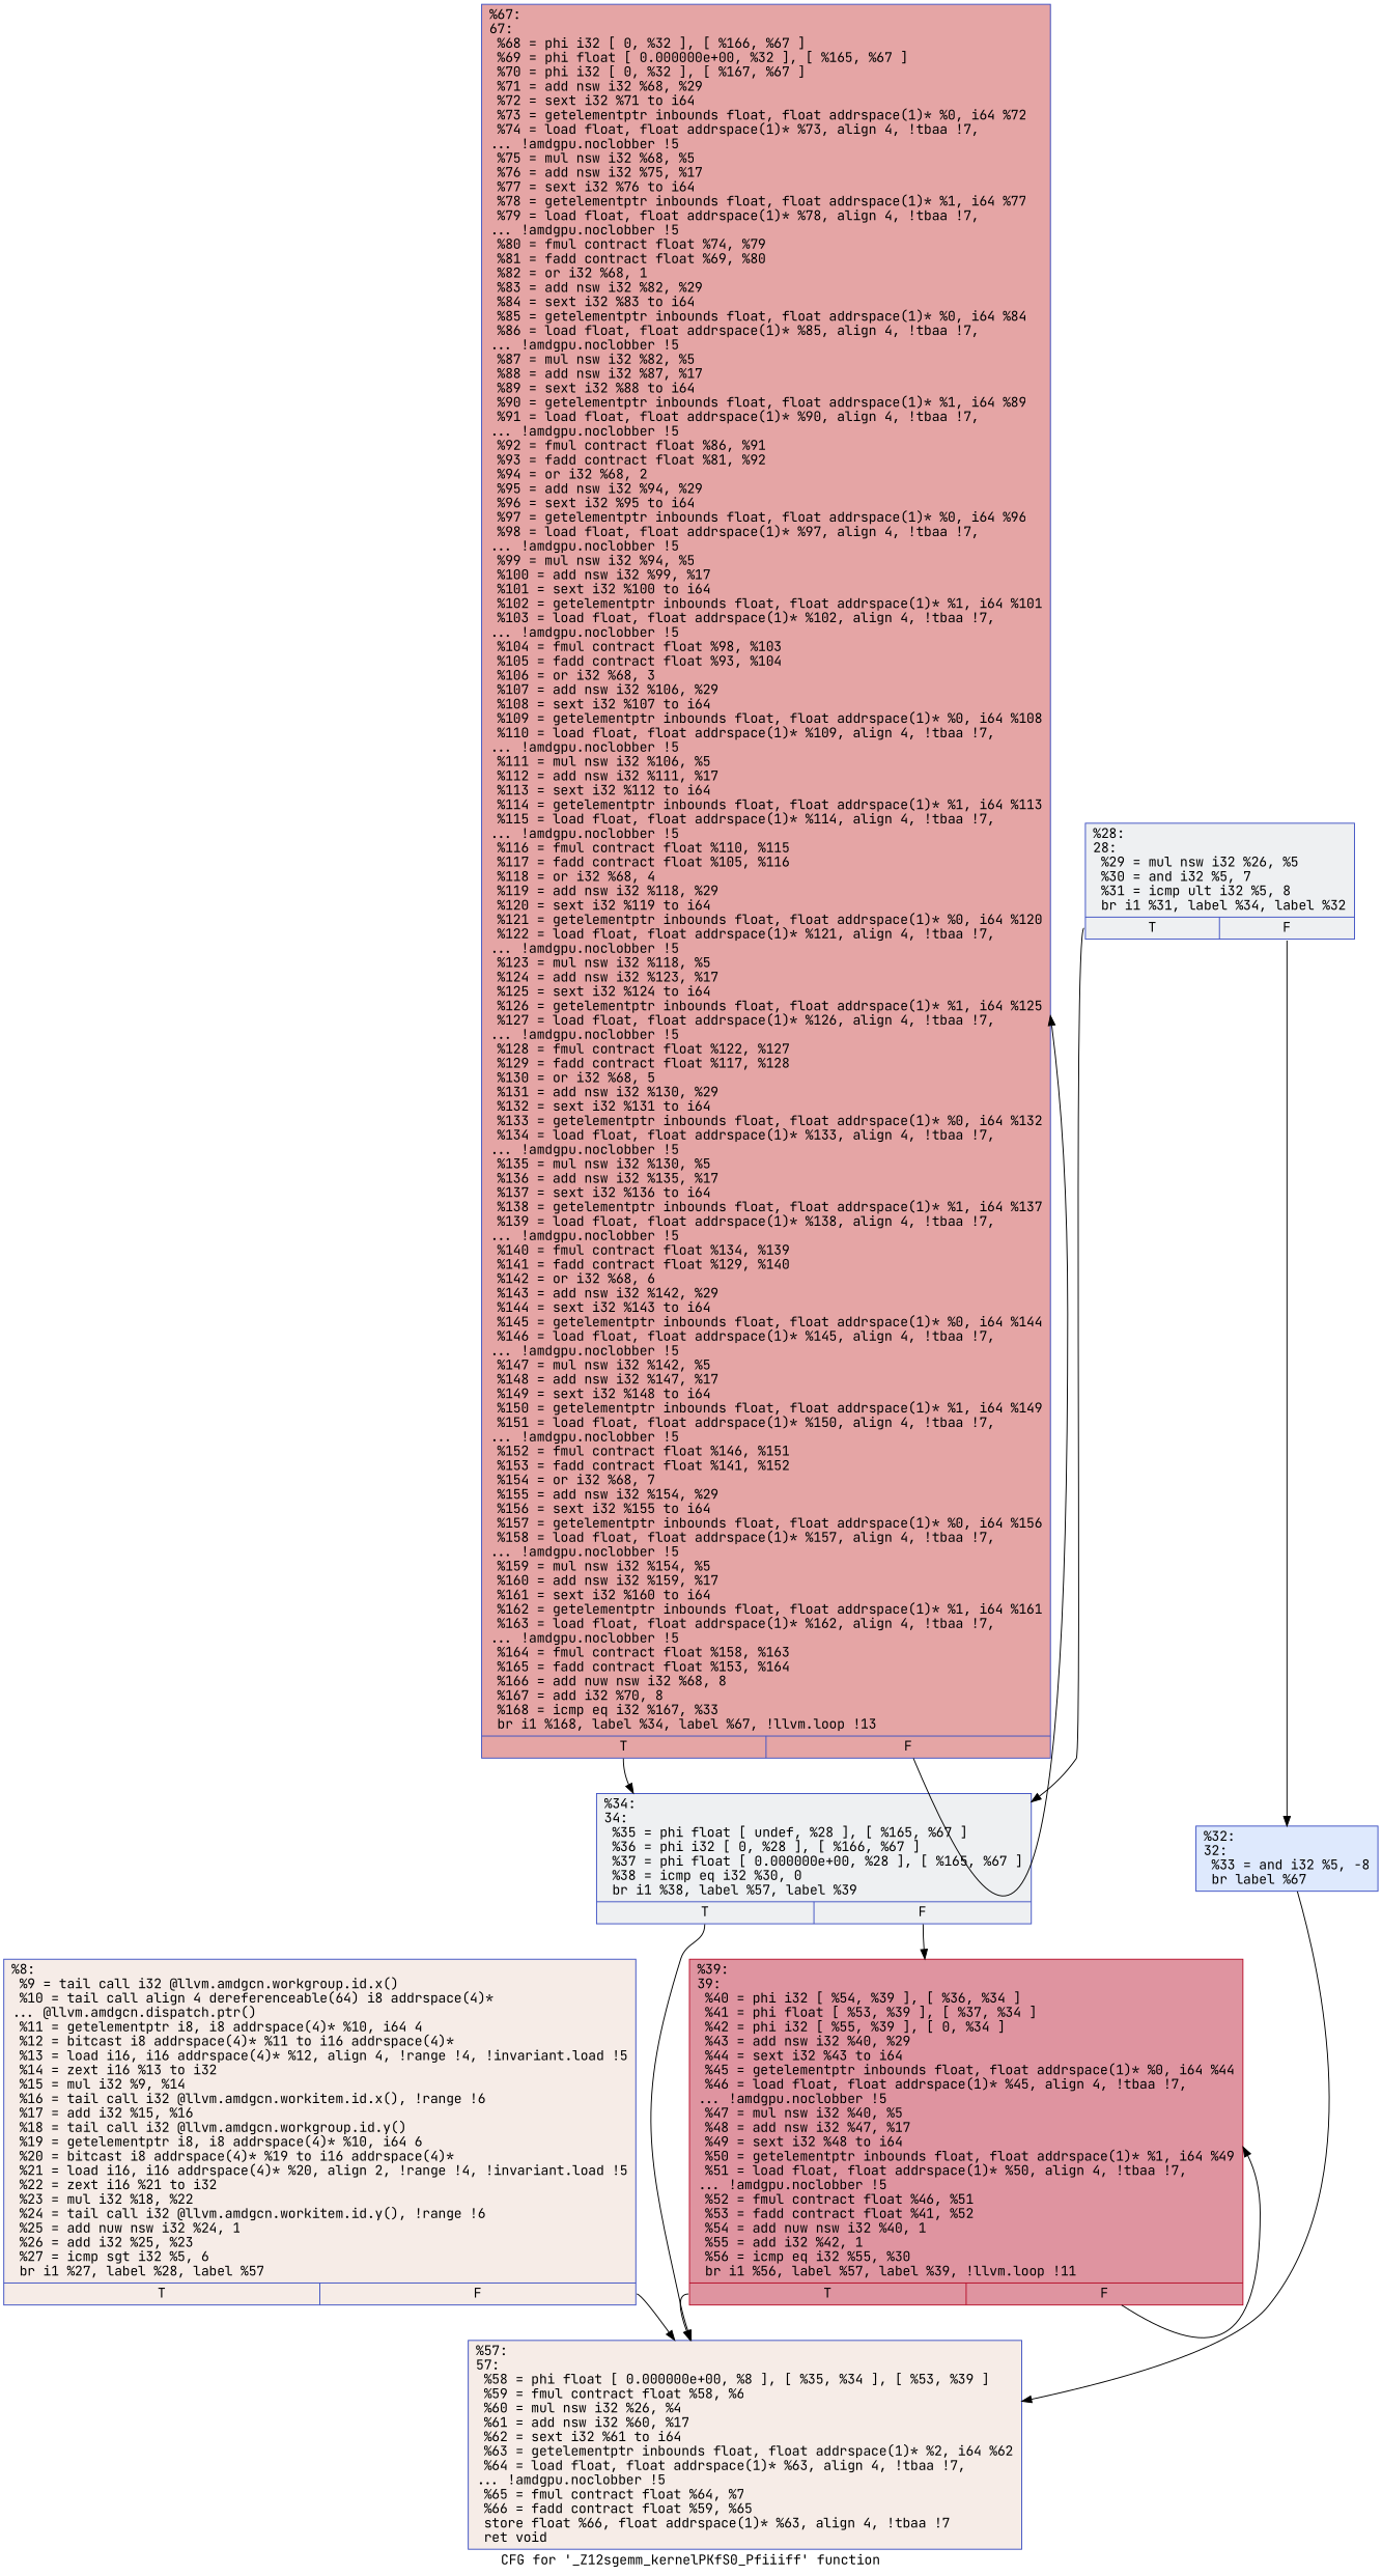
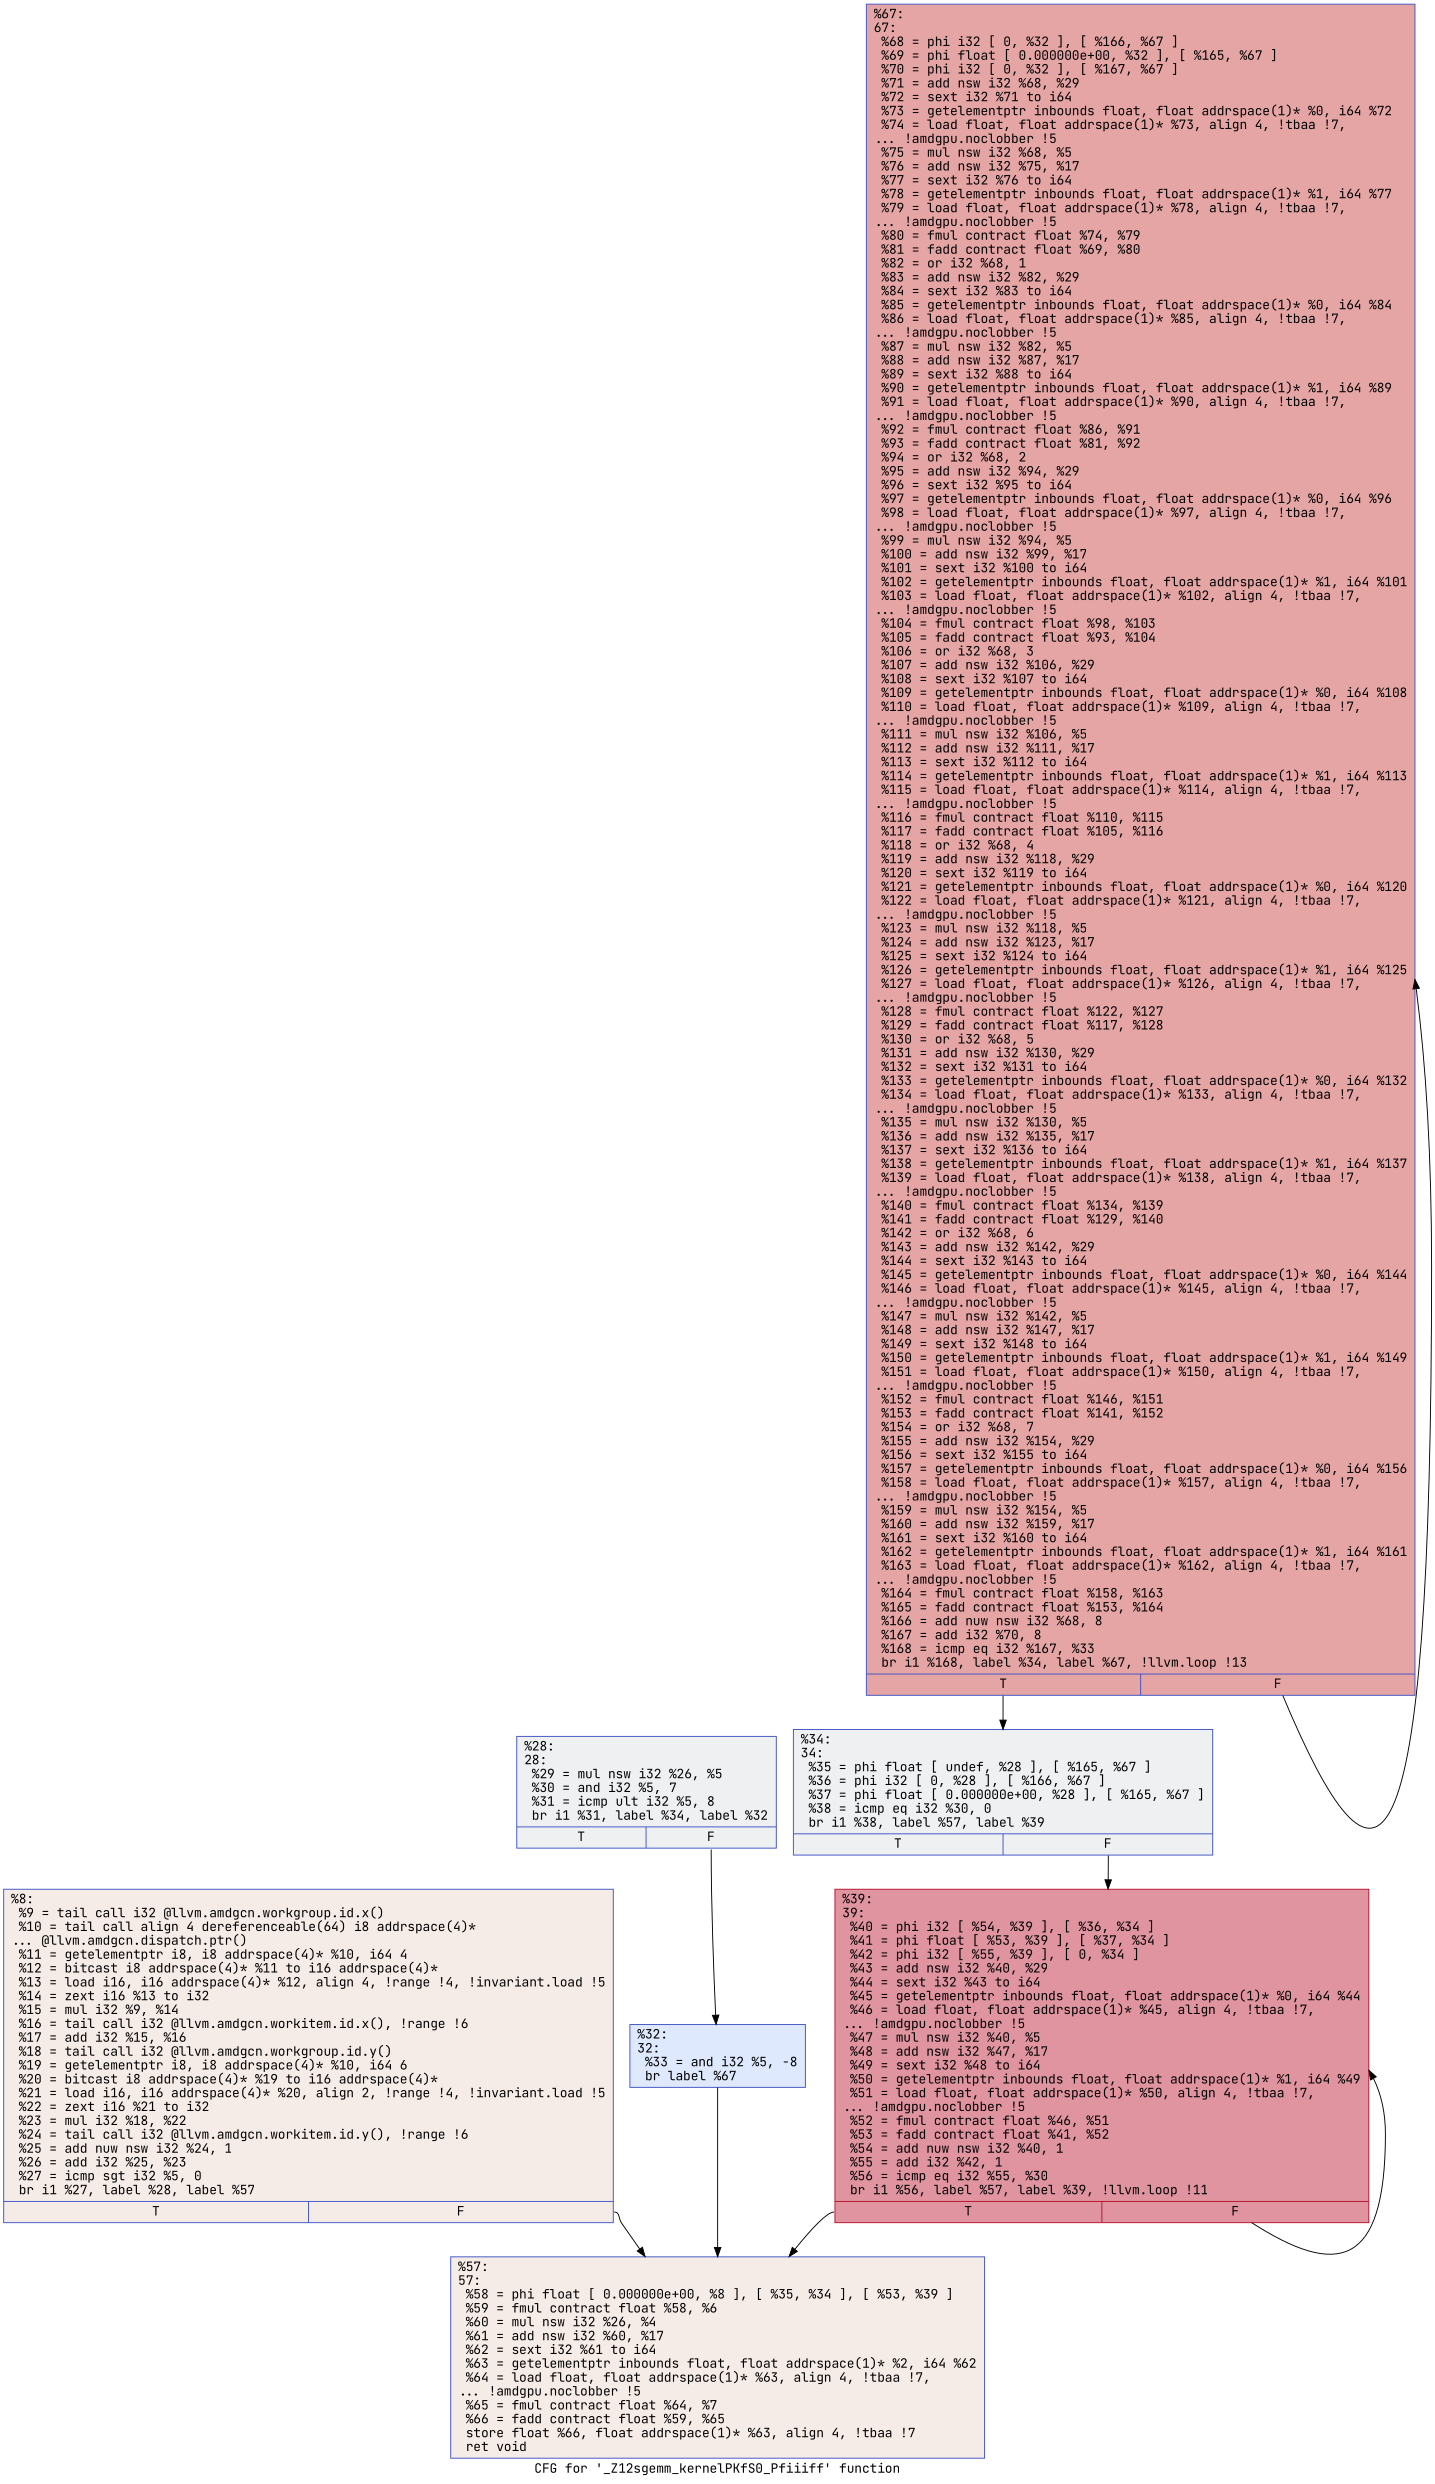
  digraph {
    fontname="JetBrains Mono"
    label="CFG for '_Z12sgemm_kernelPKfS0_Pfiiiff' function"
    node [color="#3d50c3ff" fillcolor="#ead5c970" fontname="JetBrains Mono" shape=record style=filled]
    edge [fontname="JetBrains Mono" tailport=s1]
-   n1 [label="{%8:\l  %9 = tail call i32 @llvm.amdgcn.workgroup.id.x()\l  %10 = tail call align 4 dereferenceable(64) i8 addrspace(4)*\l... @llvm.amdgcn.dispatch.ptr()\l  %11 = getelementptr i8, i8 addrspace(4)* %10, i64 4\l  %12 = bitcast i8 addrspace(4)* %11 to i16 addrspace(4)*\l  %13 = load i16, i16 addrspace(4)* %12, align 4, !range !4, !invariant.load !5\l  %14 = zext i16 %13 to i32\l  %15 = mul i32 %9, %14\l  %16 = tail call i32 @llvm.amdgcn.workitem.id.x(), !range !6\l  %17 = add i32 %15, %16\l  %18 = tail call i32 @llvm.amdgcn.workgroup.id.y()\l  %19 = getelementptr i8, i8 addrspace(4)* %10, i64 6\l  %20 = bitcast i8 addrspace(4)* %19 to i16 addrspace(4)*\l  %21 = load i16, i16 addrspace(4)* %20, align 2, !range !4, !invariant.load !5\l  %22 = zext i16 %21 to i32\l  %23 = mul i32 %18, %22\l  %24 = tail call i32 @llvm.amdgcn.workitem.id.y(), !range !6\l  %25 = add nuw nsw i32 %24, 1\l  %26 = add i32 %25, %23\l  %27 = icmp sgt i32 %5, 6\l  br i1 %27, label %28, label %57\l|{<s0>T|<s1>F}}"]
+   n1 [label="{%8:\l  %9 = tail call i32 @llvm.amdgcn.workgroup.id.x()\l  %10 = tail call align 4 dereferenceable(64) i8 addrspace(4)*\l... @llvm.amdgcn.dispatch.ptr()\l  %11 = getelementptr i8, i8 addrspace(4)* %10, i64 4\l  %12 = bitcast i8 addrspace(4)* %11 to i16 addrspace(4)*\l  %13 = load i16, i16 addrspace(4)* %12, align 4, !range !4, !invariant.load !5\l  %14 = zext i16 %13 to i32\l  %15 = mul i32 %9, %14\l  %16 = tail call i32 @llvm.amdgcn.workitem.id.x(), !range !6\l  %17 = add i32 %15, %16\l  %18 = tail call i32 @llvm.amdgcn.workgroup.id.y()\l  %19 = getelementptr i8, i8 addrspace(4)* %10, i64 6\l  %20 = bitcast i8 addrspace(4)* %19 to i16 addrspace(4)*\l  %21 = load i16, i16 addrspace(4)* %20, align 2, !range !4, !invariant.load !5\l  %22 = zext i16 %21 to i32\l  %23 = mul i32 %18, %22\l  %24 = tail call i32 @llvm.amdgcn.workitem.id.y(), !range !6\l  %25 = add nuw nsw i32 %24, 1\l  %26 = add i32 %25, %23\l  %27 = icmp sgt i32 %5, 0\l  br i1 %27, label %28, label %57\l|{<s0>T|<s1>F}}"]
    n2 [label="{%57:\l57:                                               \l  %58 = phi float [ 0.000000e+00, %8 ], [ %35, %34 ], [ %53, %39 ]\l  %59 = fmul contract float %58, %6\l  %60 = mul nsw i32 %26, %4\l  %61 = add nsw i32 %60, %17\l  %62 = sext i32 %61 to i64\l  %63 = getelementptr inbounds float, float addrspace(1)* %2, i64 %62\l  %64 = load float, float addrspace(1)* %63, align 4, !tbaa !7,\l... !amdgpu.noclobber !5\l  %65 = fmul contract float %64, %7\l  %66 = fadd contract float %59, %65\l  store float %66, float addrspace(1)* %63, align 4, !tbaa !7\l  ret void\l}"]
    n3 [fillcolor="#d9dce170" label="{%28:\l28:                                               \l  %29 = mul nsw i32 %26, %5\l  %30 = and i32 %5, 7\l  %31 = icmp ult i32 %5, 8\l  br i1 %31, label %34, label %32\l|{<s0>T|<s1>F}}"]
    n4 [fillcolor="#d9dce170" label="{%34:\l34:                                               \l  %35 = phi float [ undef, %28 ], [ %165, %67 ]\l  %36 = phi i32 [ 0, %28 ], [ %166, %67 ]\l  %37 = phi float [ 0.000000e+00, %28 ], [ %165, %67 ]\l  %38 = icmp eq i32 %30, 0\l  br i1 %38, label %57, label %39\l|{<s0>T|<s1>F}}"]
    n5 [fillcolor="#b5cdfa70" label="{%32:\l32:                                               \l  %33 = and i32 %5, -8\l  br label %67\l}"]
    n6 [color="#b70d28ff" fillcolor="#b70d2870" label="{%39:\l39:                                               \l  %40 = phi i32 [ %54, %39 ], [ %36, %34 ]\l  %41 = phi float [ %53, %39 ], [ %37, %34 ]\l  %42 = phi i32 [ %55, %39 ], [ 0, %34 ]\l  %43 = add nsw i32 %40, %29\l  %44 = sext i32 %43 to i64\l  %45 = getelementptr inbounds float, float addrspace(1)* %0, i64 %44\l  %46 = load float, float addrspace(1)* %45, align 4, !tbaa !7,\l... !amdgpu.noclobber !5\l  %47 = mul nsw i32 %40, %5\l  %48 = add nsw i32 %47, %17\l  %49 = sext i32 %48 to i64\l  %50 = getelementptr inbounds float, float addrspace(1)* %1, i64 %49\l  %51 = load float, float addrspace(1)* %50, align 4, !tbaa !7,\l... !amdgpu.noclobber !5\l  %52 = fmul contract float %46, %51\l  %53 = fadd contract float %41, %52\l  %54 = add nuw nsw i32 %40, 1\l  %55 = add i32 %42, 1\l  %56 = icmp eq i32 %55, %30\l  br i1 %56, label %57, label %39, !llvm.loop !11\l|{<s0>T|<s1>F}}"]
    n7 [fillcolor="#c5333470" label="{%67:\l67:                                               \l  %68 = phi i32 [ 0, %32 ], [ %166, %67 ]\l  %69 = phi float [ 0.000000e+00, %32 ], [ %165, %67 ]\l  %70 = phi i32 [ 0, %32 ], [ %167, %67 ]\l  %71 = add nsw i32 %68, %29\l  %72 = sext i32 %71 to i64\l  %73 = getelementptr inbounds float, float addrspace(1)* %0, i64 %72\l  %74 = load float, float addrspace(1)* %73, align 4, !tbaa !7,\l... !amdgpu.noclobber !5\l  %75 = mul nsw i32 %68, %5\l  %76 = add nsw i32 %75, %17\l  %77 = sext i32 %76 to i64\l  %78 = getelementptr inbounds float, float addrspace(1)* %1, i64 %77\l  %79 = load float, float addrspace(1)* %78, align 4, !tbaa !7,\l... !amdgpu.noclobber !5\l  %80 = fmul contract float %74, %79\l  %81 = fadd contract float %69, %80\l  %82 = or i32 %68, 1\l  %83 = add nsw i32 %82, %29\l  %84 = sext i32 %83 to i64\l  %85 = getelementptr inbounds float, float addrspace(1)* %0, i64 %84\l  %86 = load float, float addrspace(1)* %85, align 4, !tbaa !7,\l... !amdgpu.noclobber !5\l  %87 = mul nsw i32 %82, %5\l  %88 = add nsw i32 %87, %17\l  %89 = sext i32 %88 to i64\l  %90 = getelementptr inbounds float, float addrspace(1)* %1, i64 %89\l  %91 = load float, float addrspace(1)* %90, align 4, !tbaa !7,\l... !amdgpu.noclobber !5\l  %92 = fmul contract float %86, %91\l  %93 = fadd contract float %81, %92\l  %94 = or i32 %68, 2\l  %95 = add nsw i32 %94, %29\l  %96 = sext i32 %95 to i64\l  %97 = getelementptr inbounds float, float addrspace(1)* %0, i64 %96\l  %98 = load float, float addrspace(1)* %97, align 4, !tbaa !7,\l... !amdgpu.noclobber !5\l  %99 = mul nsw i32 %94, %5\l  %100 = add nsw i32 %99, %17\l  %101 = sext i32 %100 to i64\l  %102 = getelementptr inbounds float, float addrspace(1)* %1, i64 %101\l  %103 = load float, float addrspace(1)* %102, align 4, !tbaa !7,\l... !amdgpu.noclobber !5\l  %104 = fmul contract float %98, %103\l  %105 = fadd contract float %93, %104\l  %106 = or i32 %68, 3\l  %107 = add nsw i32 %106, %29\l  %108 = sext i32 %107 to i64\l  %109 = getelementptr inbounds float, float addrspace(1)* %0, i64 %108\l  %110 = load float, float addrspace(1)* %109, align 4, !tbaa !7,\l... !amdgpu.noclobber !5\l  %111 = mul nsw i32 %106, %5\l  %112 = add nsw i32 %111, %17\l  %113 = sext i32 %112 to i64\l  %114 = getelementptr inbounds float, float addrspace(1)* %1, i64 %113\l  %115 = load float, float addrspace(1)* %114, align 4, !tbaa !7,\l... !amdgpu.noclobber !5\l  %116 = fmul contract float %110, %115\l  %117 = fadd contract float %105, %116\l  %118 = or i32 %68, 4\l  %119 = add nsw i32 %118, %29\l  %120 = sext i32 %119 to i64\l  %121 = getelementptr inbounds float, float addrspace(1)* %0, i64 %120\l  %122 = load float, float addrspace(1)* %121, align 4, !tbaa !7,\l... !amdgpu.noclobber !5\l  %123 = mul nsw i32 %118, %5\l  %124 = add nsw i32 %123, %17\l  %125 = sext i32 %124 to i64\l  %126 = getelementptr inbounds float, float addrspace(1)* %1, i64 %125\l  %127 = load float, float addrspace(1)* %126, align 4, !tbaa !7,\l... !amdgpu.noclobber !5\l  %128 = fmul contract float %122, %127\l  %129 = fadd contract float %117, %128\l  %130 = or i32 %68, 5\l  %131 = add nsw i32 %130, %29\l  %132 = sext i32 %131 to i64\l  %133 = getelementptr inbounds float, float addrspace(1)* %0, i64 %132\l  %134 = load float, float addrspace(1)* %133, align 4, !tbaa !7,\l... !amdgpu.noclobber !5\l  %135 = mul nsw i32 %130, %5\l  %136 = add nsw i32 %135, %17\l  %137 = sext i32 %136 to i64\l  %138 = getelementptr inbounds float, float addrspace(1)* %1, i64 %137\l  %139 = load float, float addrspace(1)* %138, align 4, !tbaa !7,\l... !amdgpu.noclobber !5\l  %140 = fmul contract float %134, %139\l  %141 = fadd contract float %129, %140\l  %142 = or i32 %68, 6\l  %143 = add nsw i32 %142, %29\l  %144 = sext i32 %143 to i64\l  %145 = getelementptr inbounds float, float addrspace(1)* %0, i64 %144\l  %146 = load float, float addrspace(1)* %145, align 4, !tbaa !7,\l... !amdgpu.noclobber !5\l  %147 = mul nsw i32 %142, %5\l  %148 = add nsw i32 %147, %17\l  %149 = sext i32 %148 to i64\l  %150 = getelementptr inbounds float, float addrspace(1)* %1, i64 %149\l  %151 = load float, float addrspace(1)* %150, align 4, !tbaa !7,\l... !amdgpu.noclobber !5\l  %152 = fmul contract float %146, %151\l  %153 = fadd contract float %141, %152\l  %154 = or i32 %68, 7\l  %155 = add nsw i32 %154, %29\l  %156 = sext i32 %155 to i64\l  %157 = getelementptr inbounds float, float addrspace(1)* %0, i64 %156\l  %158 = load float, float addrspace(1)* %157, align 4, !tbaa !7,\l... !amdgpu.noclobber !5\l  %159 = mul nsw i32 %154, %5\l  %160 = add nsw i32 %159, %17\l  %161 = sext i32 %160 to i64\l  %162 = getelementptr inbounds float, float addrspace(1)* %1, i64 %161\l  %163 = load float, float addrspace(1)* %162, align 4, !tbaa !7,\l... !amdgpu.noclobber !5\l  %164 = fmul contract float %158, %163\l  %165 = fadd contract float %153, %164\l  %166 = add nuw nsw i32 %68, 8\l  %167 = add i32 %70, 8\l  %168 = icmp eq i32 %167, %33\l  br i1 %168, label %34, label %67, !llvm.loop !13\l|{<s0>T|<s1>F}}"]
    n1 -> n2
-   n3 -> n4 [tailport=s0]
    n3 -> n5
-   n4 -> n2 [tailport=s0]
    n4 -> n6
    n5 -> n2 [tailport=s0]
    n6 -> n2 [tailport=s0]
    n6 -> n6
    n7 -> n4 [tailport=s0]
    n7 -> n7
  }
